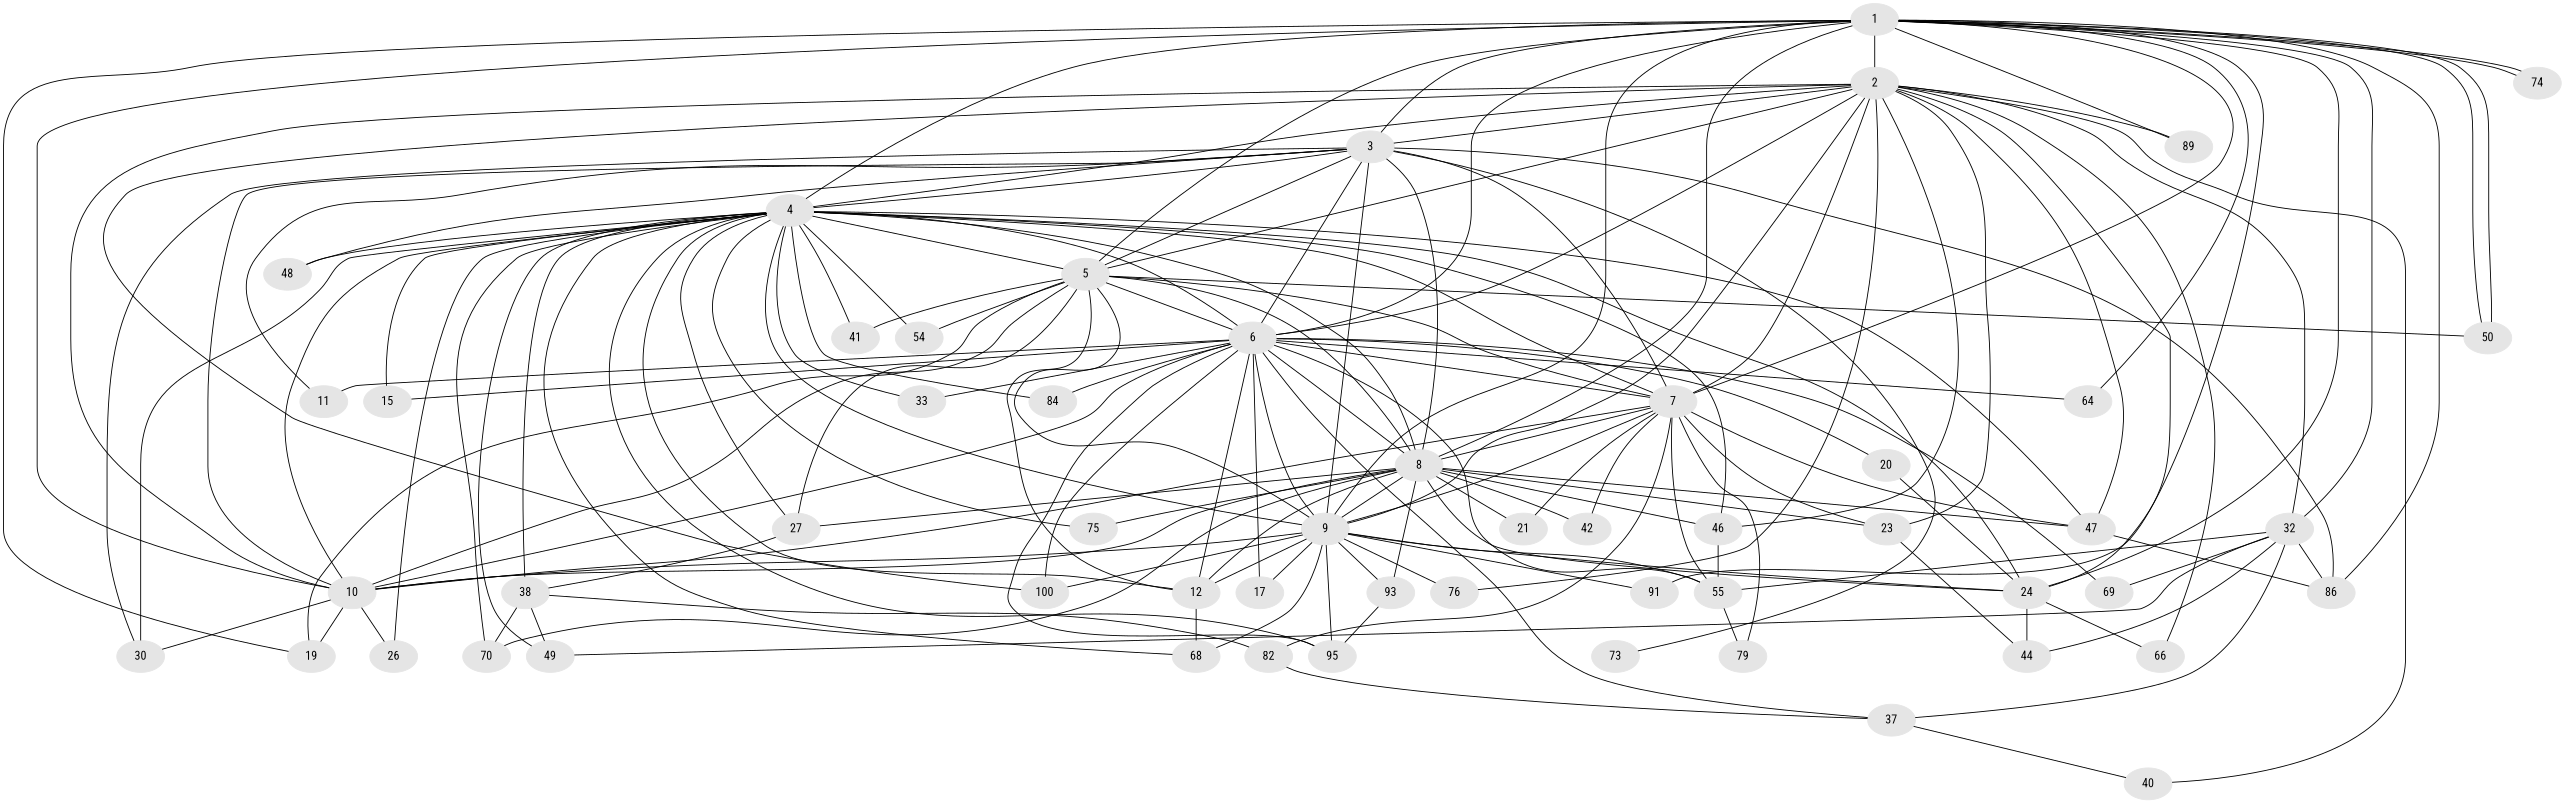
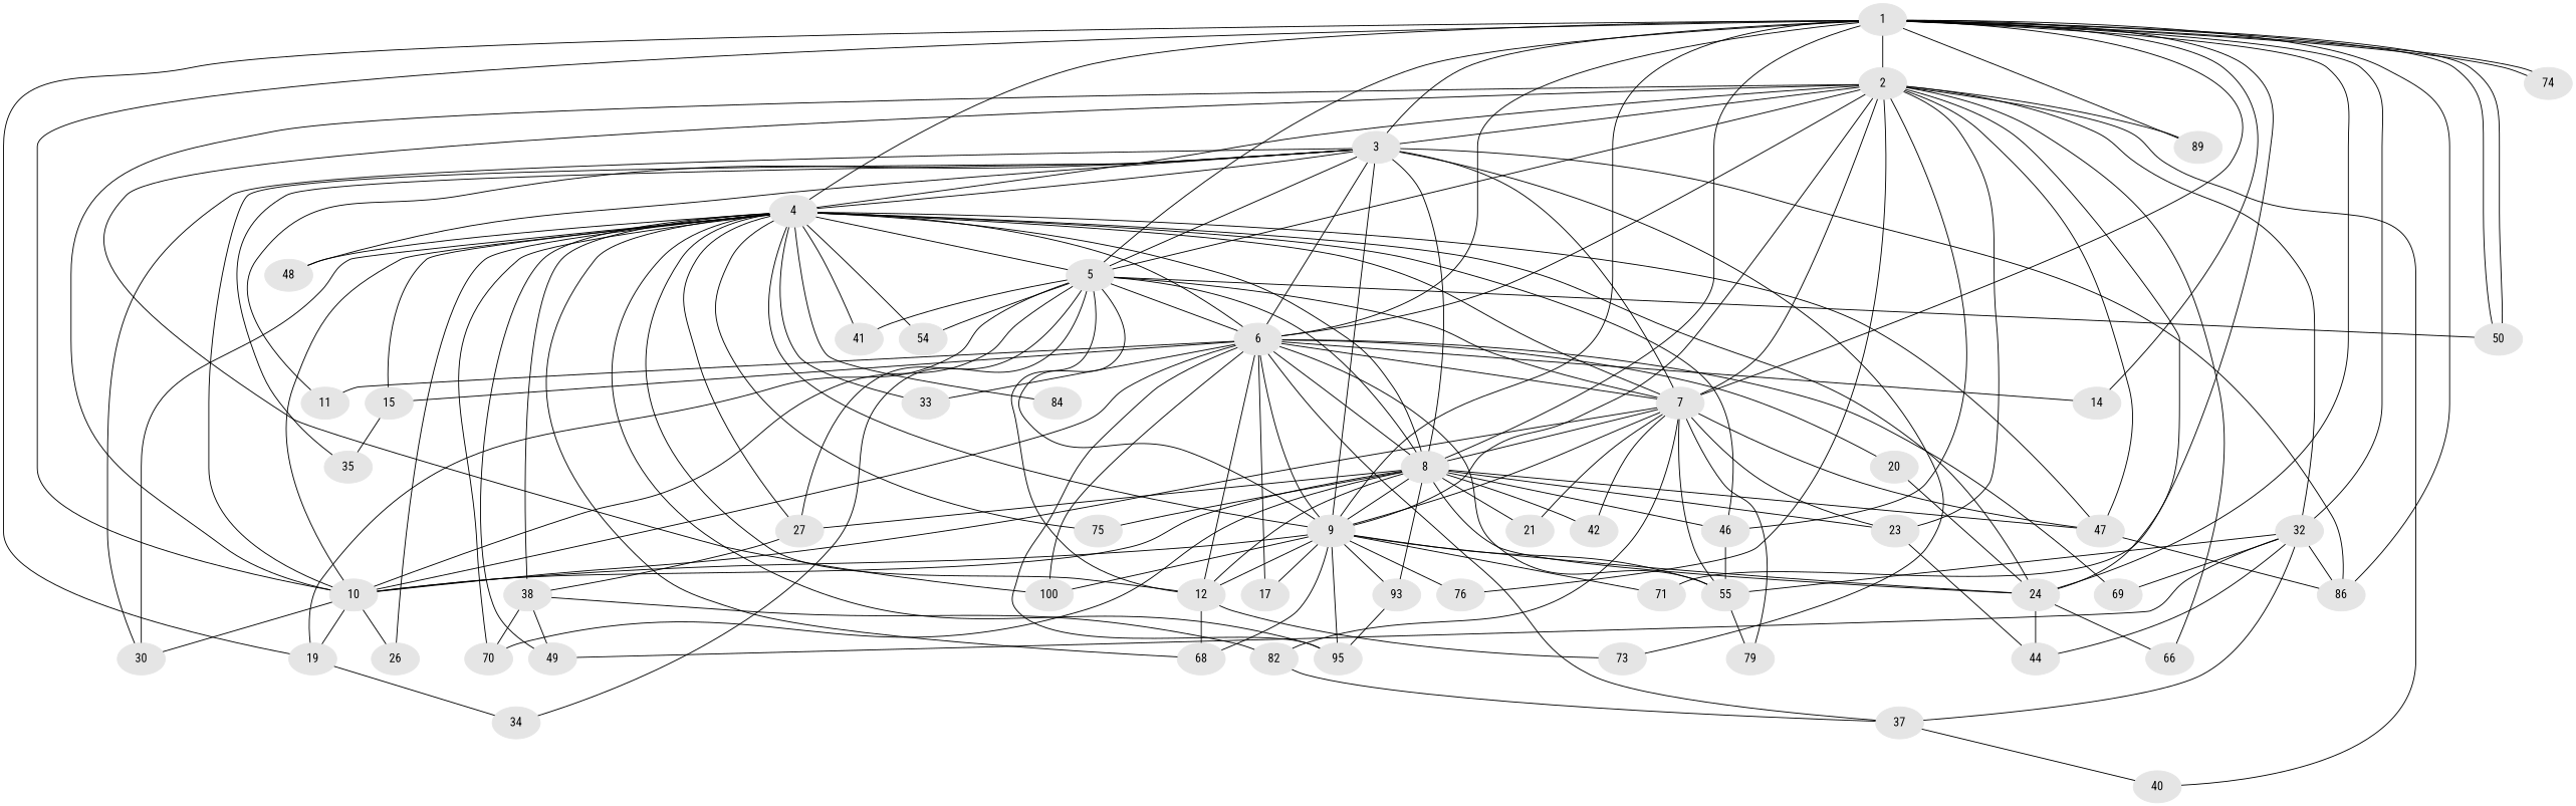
  graph {
    fontname="Roboto Condensed"
    node [color=gray90 fontname="Roboto Condensed" style=filled]
    edge [fontname="Roboto Condensed"]
    1
    2
    3
    4
    5 [super="+13+16+99"]
    6
    7 [super="+43"]
    8 [super="+97+58+45+53+18+28+31"]
    9 [super="+96+72+57+77+29+59"]
    10 [super="+90"]
-   14 [label=64]
+   14
    19 [super="+36"]
    24 [super="+39"]
    32 [super="+117+65+80+87"]
    50 [super="+63"]
    74
    86 [super="+116+98"]
    89
-   91
+   91 [label=71]
    23
    40
    47 [super="+56+62"]
    66
    76
    100 [super="+105"]
    46
    11
    30 [super="+64"]
+   35
    48
    73
    12 [super="+25"]
    15
    26
    27
    33
    38
    41
    49
    54
    68 [super="+81"]
    70
    75
    84
    95 [super="+102"]
+   34
    17
    20
    37
    55 [super="+108"]
    69
    21
    42
    79
    82
    93 [super="+111"]
    44
    1 -- 2
    1 -- 3
    1 -- 4
    1 -- 5 [weight=2]
    1 -- 6
    1 -- 7
    1 -- 8 [weight=2]
    1 -- 9 [weight=3]
    1 -- 10
    1 -- 14
    1 -- 19
    1 -- 24 [weight=2]
    1 -- 32
    1 -- 50
    1 -- 50
    1 -- 74
    1 -- 74
    1 -- 86
    1 -- 89
    1 -- 91
    2 -- 3
    2 -- 4
    2 -- 5
    2 -- 6
    2 -- 7
    2 -- 9 [weight=2]
    2 -- 10
    2 -- 24
    2 -- 32
    2 -- 89
    2 -- 23
    2 -- 40
    2 -- 47 [weight=2]
    2 -- 66
    2 -- 76
    2 -- 100
    2 -- 46
    3 -- 4
    3 -- 5
    3 -- 6
    3 -- 7
    3 -- 8
    3 -- 9 [weight=2]
    3 -- 10 [weight=2]
    3 -- 86
    3 -- 11
    3 -- 30
+   3 -- 35
    3 -- 48
    3 -- 73
    4 -- 5 [weight=3]
    4 -- 6
    4 -- 7
    4 -- 8 [weight=6]
    4 -- 9 [weight=2]
    4 -- 10
    4 -- 24
    4 -- 47
    4 -- 46
    4 -- 30 [weight=3]
    4 -- 48
    4 -- 12
    4 -- 15
    4 -- 26
    4 -- 27
    4 -- 33
    4 -- 38
    4 -- 41
    4 -- 49
    4 -- 54
    4 -- 68
    4 -- 70
    4 -- 75
    4 -- 84
    4 -- 95
    5 -- 6
    5 -- 7
    5 -- 8 [weight=2]
    5 -- 9
    5 -- 10
    5 -- 19
    5 -- 50
    5 -- 12 [weight=2]
    5 -- 27
    5 -- 41
    5 -- 54
+   5 -- 34
    6 -- 7 [weight=2]
    6 -- 8
    6 -- 9
    6 -- 10
    6 -- 14
    6 -- 100
    6 -- 11
    6 -- 12
    6 -- 15
    6 -- 33
-   6 -- 84
    6 -- 95 [weight=2]
    6 -- 17
    6 -- 20
    6 -- 37
    6 -- 55
    6 -- 69
    7 -- 8
    7 -- 9
    7 -- 10
    7 -- 23
    7 -- 47
    7 -- 55
    7 -- 21
    7 -- 42
    7 -- 79
    7 -- 82
    8 -- 9 [weight=3]
    8 -- 10
    8 -- 24
    8 -- 23
    8 -- 47
    8 -- 46 [weight=2]
    8 -- 12 [weight=3]
    8 -- 27
    8 -- 70
    8 -- 75
    8 -- 21
    8 -- 42
    8 -- 93
    9 -- 10 [weight=2]
    9 -- 24
    9 -- 91
    9 -- 76
    9 -- 100
    9 -- 12 [weight=3]
    9 -- 68
    9 -- 95
    9 -- 17
    9 -- 55
    9 -- 93
    10 -- 19
    10 -- 30
    10 -- 26
+   19 -- 34
    24 -- 66
    24 -- 44
    32 -- 86
    32 -- 49
    32 -- 37
    32 -- 55
    32 -- 69
    32 -- 44
    23 -- 44
    47 -- 86
    46 -- 55
+   12 -- 73
    12 -- 68
+   15 -- 35
    27 -- 38
    38 -- 49
    38 -- 70
    38 -- 82
    20 -- 24
    37 -- 40
    55 -- 79
    82 -- 37
    93 -- 95
  }
